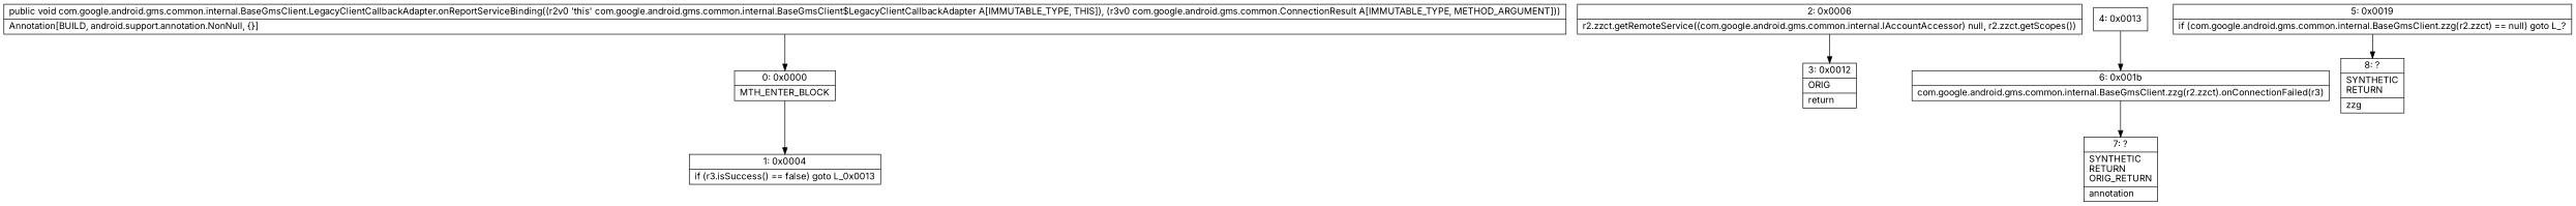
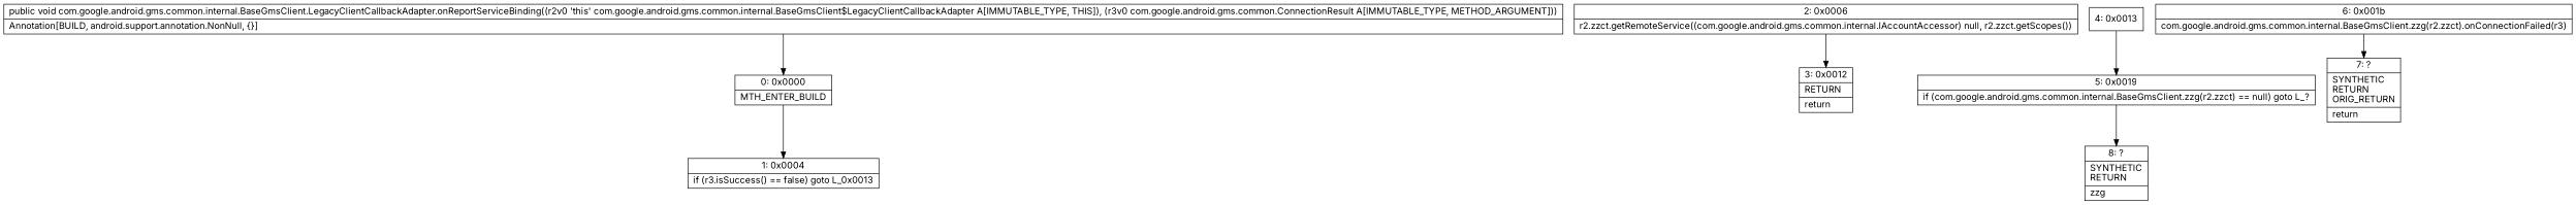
  digraph {
    fontname=Inter
    node [fontname=Inter shape=record]
    edge [fontname=Inter]
-   n1 [label="{0\:\ 0x0000|MTH_ENTER_BLOCK\l}"]
+   n1 [label="{0\:\ 0x0000|MTH_ENTER_BUILD\l}"]
    n2 [label="{1\:\ 0x0004|if (r3.isSuccess() == false) goto L_0x0013\l}"]
    n3 [label="{2\:\ 0x0006|r2.zzct.getRemoteService((com.google.android.gms.common.internal.IAccountAccessor) null, r2.zzct.getScopes())\l}"]
-   n4 [label="{3\:\ 0x0012|ORIG\l|return\l}"]
+   n4 [label="{3\:\ 0x0012|RETURN\l|return\l}"]
    n5 [label="{4\:\ 0x0013}"]
    n6 [label="{5\:\ 0x0019|if (com.google.android.gms.common.internal.BaseGmsClient.zzg(r2.zzct) == null) goto L_?\l}"]
    n7 [label="{8\:\ ?|SYNTHETIC\lRETURN\l|zzg\l}"]
    n8 [label="{6\:\ 0x001b|com.google.android.gms.common.internal.BaseGmsClient.zzg(r2.zzct).onConnectionFailed(r3)\l}"]
-   n9 [label="{7\:\ ?|SYNTHETIC\lRETURN\lORIG_RETURN\l|annotation\l}"]
+   n9 [label="{7\:\ ?|SYNTHETIC\lRETURN\lORIG_RETURN\l|return\l}"]
    n10 [label="{public void com.google.android.gms.common.internal.BaseGmsClient.LegacyClientCallbackAdapter.onReportServiceBinding((r2v0 'this' com.google.android.gms.common.internal.BaseGmsClient$LegacyClientCallbackAdapter A[IMMUTABLE_TYPE, THIS]), (r3v0 com.google.android.gms.common.ConnectionResult A[IMMUTABLE_TYPE, METHOD_ARGUMENT]))  | Annotation[BUILD, android.support.annotation.NonNull, \{\}]\l}"]
    n1 -> n2
    n3 -> n4
-   n5 -> n8
+   n5 -> n6
    n6 -> n7
    n8 -> n9
    n10 -> n1
  }
